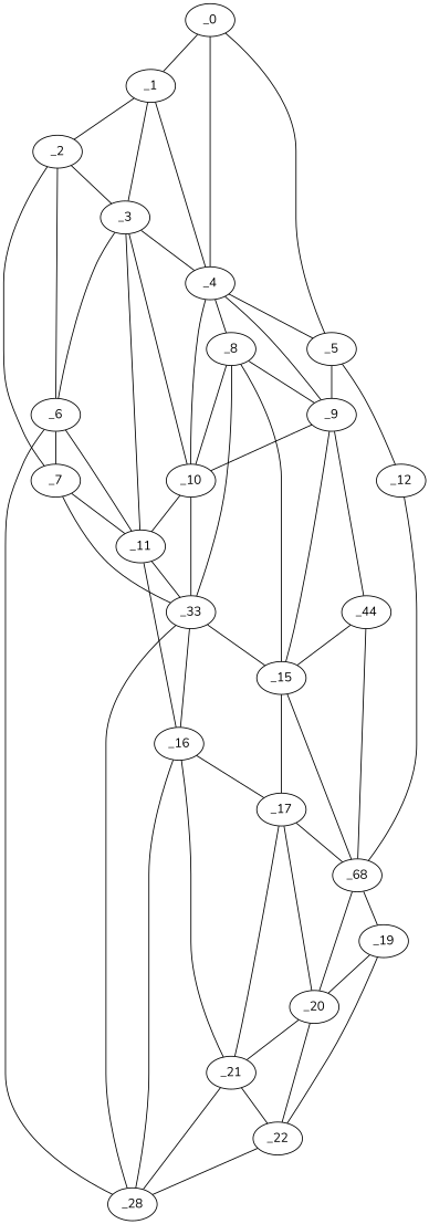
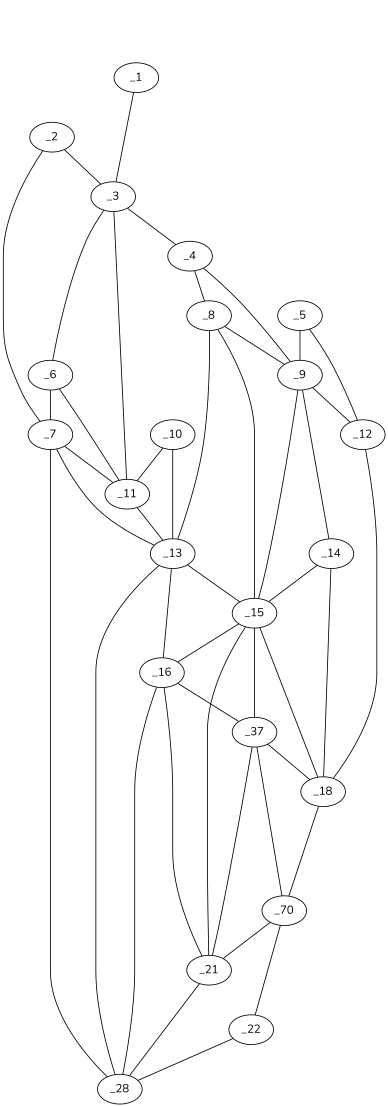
  graph {
    fontname=Nunito
    node [fontname=Nunito x=33 y=44]
    edge [fontname=Nunito valence=2]
-   _0 [x=1 y=58]
    _1 [x=1 y=65]
    _4 [x=14 y=54]
    _5 [x=17 y=37]
    _2 [x=3 y=87]
    _3 [x=6 y=80]
    _10 [y=69]
    _8 [x=31 y=60]
    _9
    _12 [x=50 y=32]
    _6 [x=28 y=89]
    _7 [x=28 y=97]
    _11 [y=83]
-   _13 [x=50 y=77 label=_33]
+   _13 [x=50 y=77]
    _15 [x=64]
-   _14 [x=56 y=34 label=_44]
-   _18 [x=105 y=29 label=_68]
+   _14 [x=56 y=34]
+   _18 [x=105 y=29]
    n18 [label=_28 x=126 y=64]
    _16 [x=87 y=61]
-   _17 [x=88 y=57]
-   _20 [x=116 y=43]
-   _19 [x=116 y=34]
+   _17 [x=88 y=57 label=_37]
+   _20 [x=116 y=43 label=_70]
    _21 [x=119 y=51]
    _22 [x=126 y=55]
-   _0 -- _1 [valence=1]
-   _0 -- _4
-   _0 -- _5 [valence=1]
-   _1 -- _4 [valence=1]
-   _1 -- _2 [valence=1]
    _1 -- _3
-   _4 -- _5
-   _4 -- _10
    _4 -- _8
    _4 -- _9
    _5 -- _9
    _5 -- _12 [valence=1]
    _2 -- _3 [valence=1]
-   _2 -- _6 [valence=1]
    _2 -- _7 [valence=1]
    _3 -- _4
-   _3 -- _10 [valence=1]
    _3 -- _6
    _3 -- _11
    _10 -- _11
    _10 -- _13
-   _8 -- _10
    _8 -- _9 [valence=1]
    _8 -- _13
    _8 -- _15
-   _9 -- _10 [valence=1]
+   _9 -- _12 [valence=1]
    _9 -- _15
    _9 -- _14
    _12 -- _18 [valence=1]
    _6 -- _7 [valence=1]
    _6 -- _11
    _7 -- _11
    _7 -- _13 [valence=1]
-   _6 -- n18 [valence=1]
+   _7 -- n18 [valence=1]
    _11 -- _13 [valence=1]
    _13 -- _15
    _13 -- n18
    _13 -- _16 [valence=1]
    _15 -- _18
-   _11 -- _16
+   _15 -- _16
    _15 -- _17 [valence=1]
    _14 -- _15
    _14 -- _18
    _18 -- _20
-   _18 -- _19 [valence=1]
    _16 -- n18
    _16 -- _17
    _16 -- _21
    _17 -- _18 [valence=1]
    _17 -- _20
    _17 -- _21 [valence=1]
    _20 -- _21
    _20 -- _22 [valence=1]
-   _19 -- _20
-   _19 -- _22 [valence=1]
    _21 -- n18
-   _21 -- _22
+   _21 -- _15
    _22 -- n18 [valence=1]
  }
